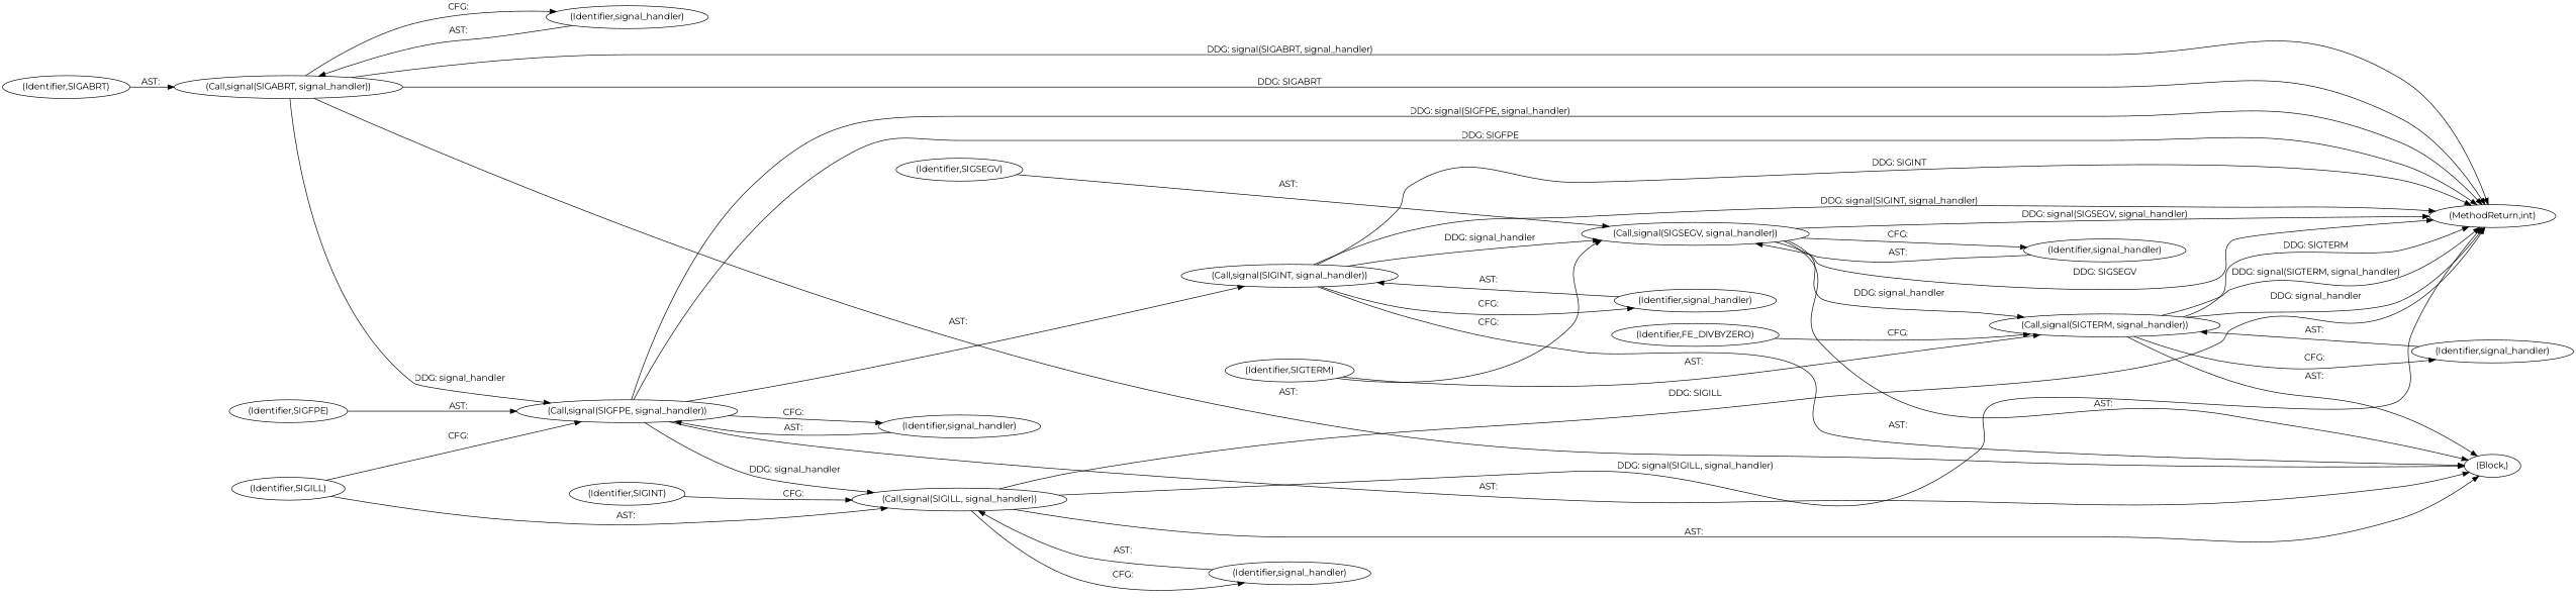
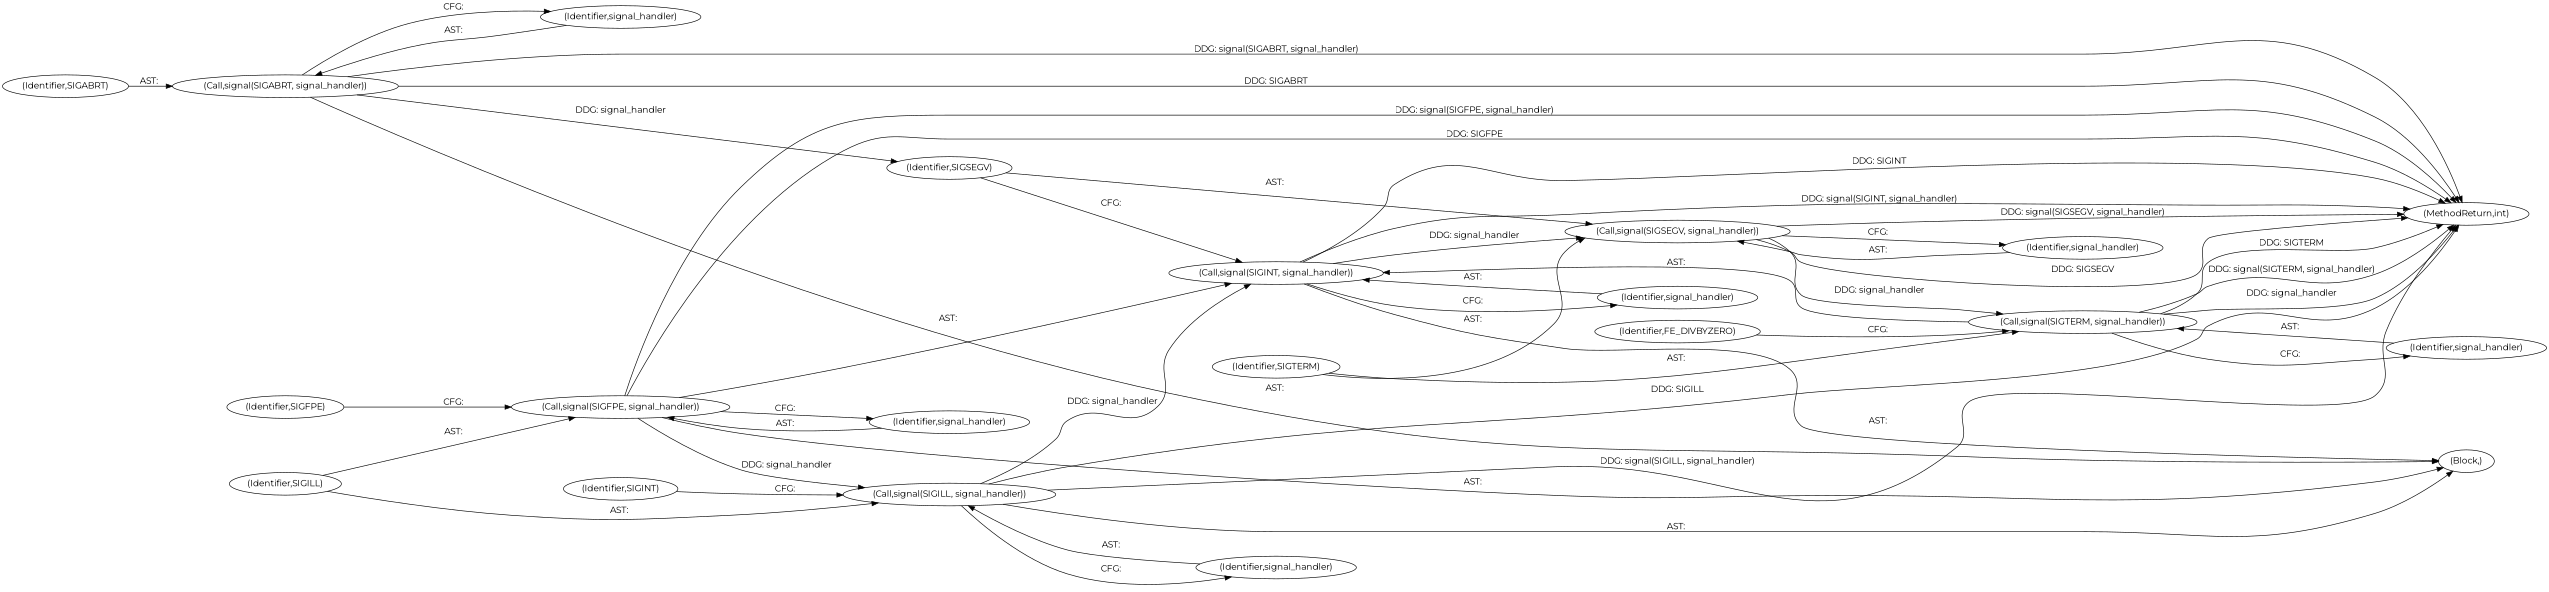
  digraph {
    fontname=Montserrat
    rankdir=LR
    node [fontname=Montserrat]
    edge [fontname=Montserrat]
    n1 [label="(Call,signal(SIGFPE, signal_handler))"]
    n2 [label="(Call,signal(SIGILL, signal_handler))"]
    n3 [label="(Identifier,signal_handler)"]
    n4 [label="(Block,)"]
    n5 [label="(MethodReturn,int)"]
    n6 [label="(Call,signal(SIGINT, signal_handler))"]
    n7 [label="(Identifier,signal_handler)"]
    n8 [label="(Call,signal(SIGABRT, signal_handler))"]
    n9 [label="(Identifier,signal_handler)"]
    n10 [label="(Call,signal(SIGSEGV, signal_handler))"]
    n11 [label="(Identifier,signal_handler)"]
    n12 [label="(Call,signal(SIGTERM, signal_handler))"]
    n13 [label="(Identifier,signal_handler)"]
    n14 [label="(Identifier,signal_handler)"]
    n15 [label="(Identifier,SIGFPE)"]
    n16 [label="(Identifier,SIGSEGV)"]
    n17 [label="(Identifier,FE_DIVBYZERO)"]
    n18 [label="(Identifier,SIGINT)"]
    n19 [label="(Identifier,SIGILL)"]
    n20 [label="(Identifier,SIGTERM)"]
    n21 [label="(Identifier,SIGABRT)"]
    n1 -> n2 [label="DDG: signal_handler"]
    n1 -> n3 [label="CFG: "]
    n1 -> n4 [label="AST: "]
    n1 -> n5 [label="DDG: SIGFPE"]
    n1 -> n5 [label="DDG: signal(SIGFPE, signal_handler)"]
    n1 -> n6 [label="AST: "]
    n2 -> n4 [label="AST: "]
    n2 -> n5 [label="DDG: SIGILL"]
    n2 -> n5 [label="DDG: signal(SIGILL, signal_handler)"]
+   n2 -> n6 [label="DDG: signal_handler"]
    n2 -> n7 [label="CFG: "]
    n3 -> n1 [label="AST: "]
    n6 -> n4 [label="AST: "]
    n6 -> n5 [label="DDG: SIGINT"]
    n6 -> n5 [label="DDG: signal(SIGINT, signal_handler)"]
    n6 -> n10 [label="DDG: signal_handler"]
    n6 -> n11 [label="CFG: "]
    n7 -> n2 [label="AST: "]
-   n8 -> n1 [label="DDG: signal_handler"]
+   n8 -> n16 [label="DDG: signal_handler"]
    n8 -> n4 [label="AST: "]
    n8 -> n5 [label="DDG: signal(SIGABRT, signal_handler)"]
    n8 -> n5 [label="DDG: SIGABRT"]
    n8 -> n9 [label="CFG: "]
    n9 -> n8 [label="AST: "]
-   n10 -> n4 [label="AST: "]
    n10 -> n5 [label="DDG: signal(SIGSEGV, signal_handler)"]
    n10 -> n5 [label="DDG: SIGSEGV"]
    n10 -> n12 [label="DDG: signal_handler"]
    n10 -> n13 [label="CFG: "]
    n11 -> n6 [label="AST: "]
-   n12 -> n4 [label="AST: "]
+   n12 -> n6 [label="AST: "]
    n12 -> n5 [label="DDG: SIGTERM"]
    n12 -> n5 [label="DDG: signal(SIGTERM, signal_handler)"]
    n12 -> n5 [label="DDG: signal_handler"]
    n12 -> n14 [label="CFG: "]
    n13 -> n10 [label="AST: "]
    n14 -> n12 [label="AST: "]
-   n15 -> n1 [label="AST: "]
+   n15 -> n1 [label="CFG: "]
+   n16 -> n6 [label="CFG: "]
    n16 -> n10 [label="AST: "]
    n17 -> n12 [label="CFG: "]
    n18 -> n2 [label="CFG: "]
-   n19 -> n1 [label="CFG: "]
+   n19 -> n1 [label="AST: "]
    n19 -> n2 [label="AST: "]
-   n20 -> n10 [label="CFG: "]
+   n20 -> n10 [label="AST: "]
    n20 -> n12 [label="AST: "]
    n21 -> n8 [label="AST: "]
  }
